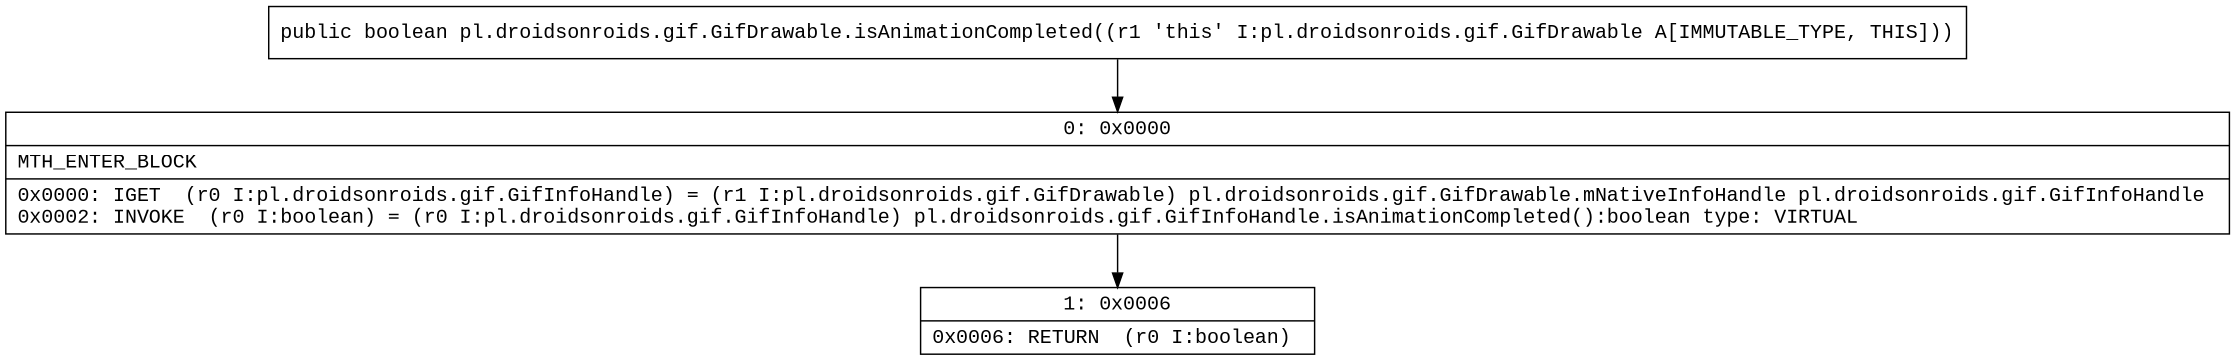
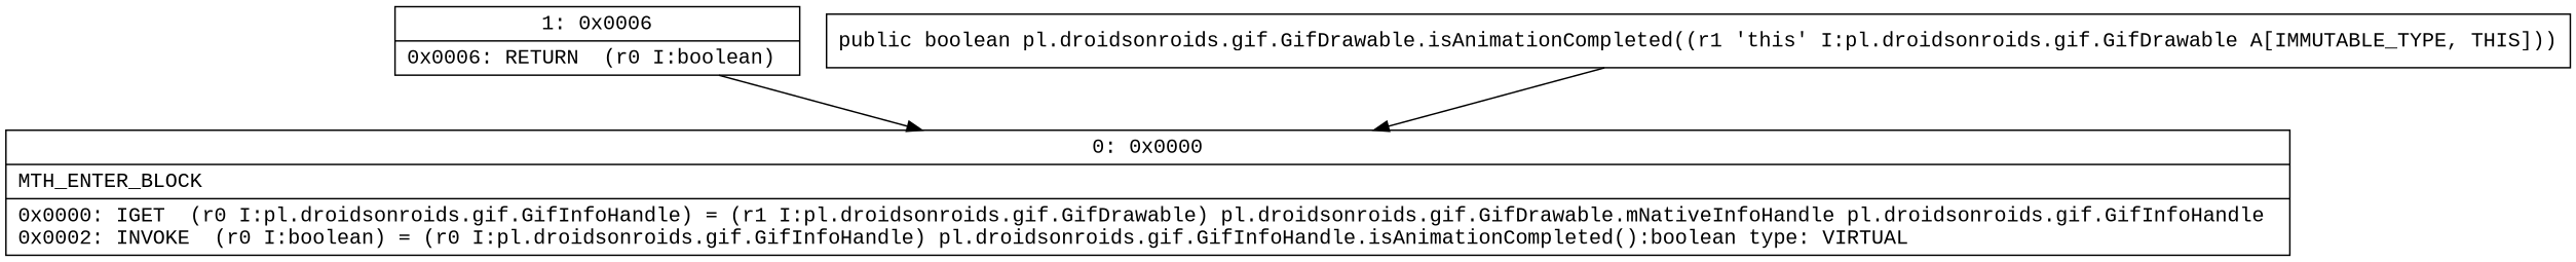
  digraph {
    fontname="Liberation Mono"
    node [shape=record fontname="Liberation Mono"]
    edge [fontname="Liberation Mono"]
    n1 [label="{0\:\ 0x0000|MTH_ENTER_BLOCK\l|0x0000: IGET  (r0 I:pl.droidsonroids.gif.GifInfoHandle) = (r1 I:pl.droidsonroids.gif.GifDrawable) pl.droidsonroids.gif.GifDrawable.mNativeInfoHandle pl.droidsonroids.gif.GifInfoHandle \l0x0002: INVOKE  (r0 I:boolean) = (r0 I:pl.droidsonroids.gif.GifInfoHandle) pl.droidsonroids.gif.GifInfoHandle.isAnimationCompleted():boolean type: VIRTUAL \l}"]
    n2 [label="{1\:\ 0x0006|0x0006: RETURN  (r0 I:boolean) \l}"]
    n3 [label="{public boolean pl.droidsonroids.gif.GifDrawable.isAnimationCompleted((r1 'this' I:pl.droidsonroids.gif.GifDrawable A[IMMUTABLE_TYPE, THIS])) }"]
-   n1 -> n2
+   n2 -> n1
    n3 -> n1
  }
